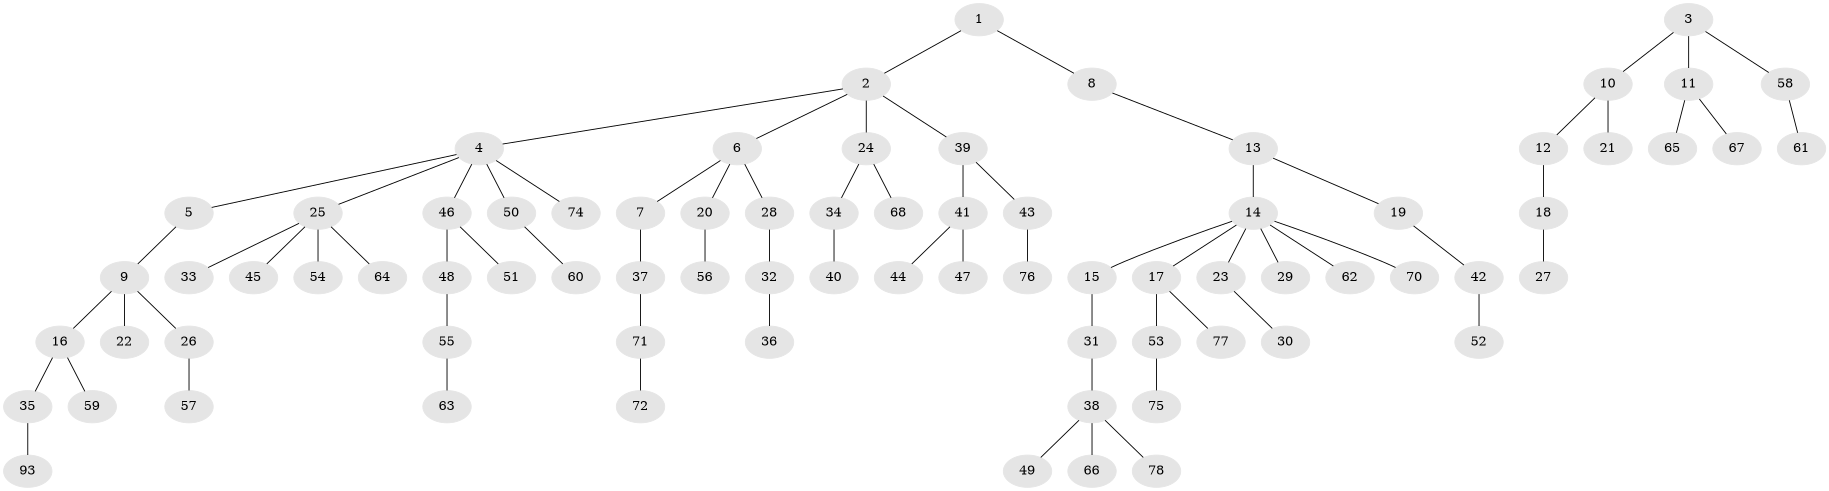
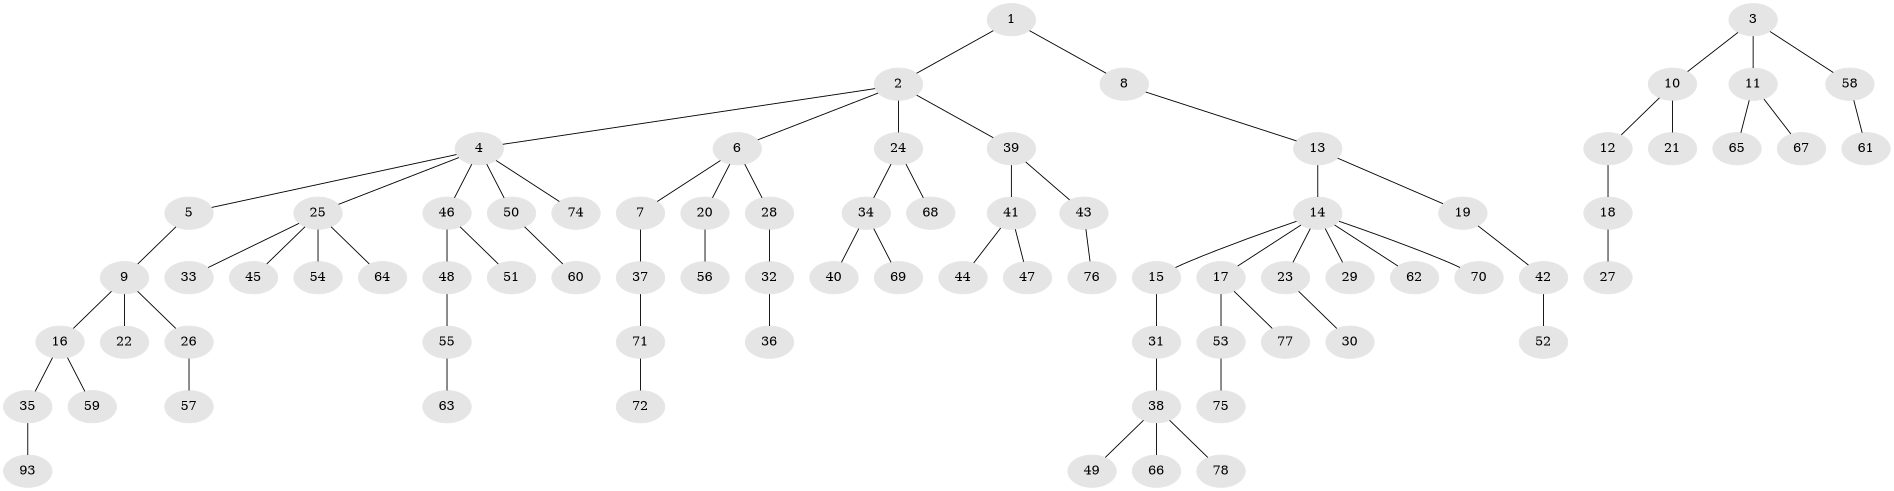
  graph {
    node [color=gray90 style=filled]
    1
    2
    8
    4
    6
    24
    39
    3
    10
    11
    58
    13
    5
    25
    46
    50
    74
    7
    20
    28
    34
    68
    41
    43
    12
    21
    65
    67
    61
    9
    33
    45
    54
    64
    48
    51
    60
    16
    22
    26
    37
    56
    32
    71
    14
    19
    35
    59
    57
    18
    27
    15
    17
    23
    29
    62
    70
    42
    31
    53
    77
    30
    38
    n64 [label=93]
    75
    52
    40
+   69
    36
    49
    66
    78
    72
    44
    47
    76
    55
    63
    1 -- 2
    1 -- 8
    2 -- 4
    2 -- 6
    2 -- 24
    2 -- 39
    8 -- 13
    4 -- 5
    4 -- 25
    4 -- 46
    4 -- 50
    4 -- 74
    6 -- 7
    6 -- 20
    6 -- 28
    24 -- 34
    24 -- 68
    39 -- 41
    39 -- 43
    3 -- 10
    3 -- 11
    3 -- 58
    10 -- 12
    10 -- 21
    11 -- 65
    11 -- 67
    58 -- 61
    13 -- 14
    13 -- 19
    5 -- 9
    25 -- 33
    25 -- 45
    25 -- 54
    25 -- 64
    46 -- 48
    46 -- 51
    50 -- 60
    7 -- 37
    20 -- 56
    28 -- 32
    34 -- 40
+   34 -- 69
    41 -- 44
    41 -- 47
    43 -- 76
    12 -- 18
    9 -- 16
    9 -- 22
    9 -- 26
    48 -- 55
    16 -- 35
    16 -- 59
    26 -- 57
    37 -- 71
    32 -- 36
    71 -- 72
    14 -- 15
    14 -- 17
    14 -- 23
    14 -- 29
    14 -- 62
    14 -- 70
    19 -- 42
    35 -- n64
    18 -- 27
    15 -- 31
    17 -- 53
    17 -- 77
    23 -- 30
    42 -- 52
    31 -- 38
    53 -- 75
    38 -- 49
    38 -- 66
    38 -- 78
    55 -- 63
  }
